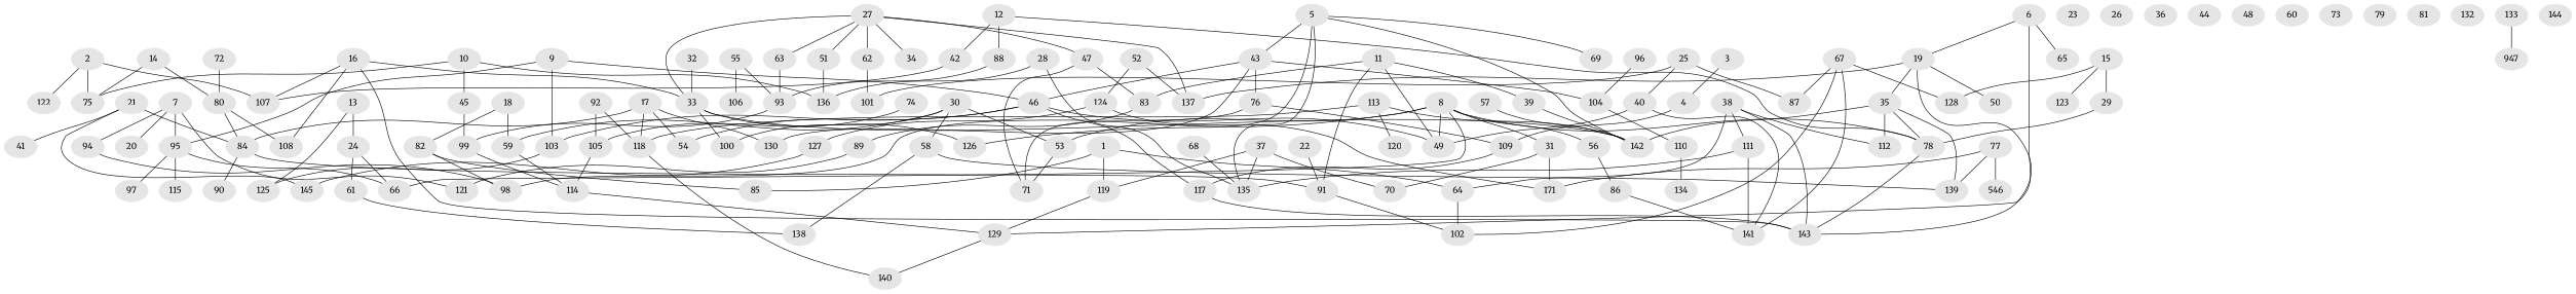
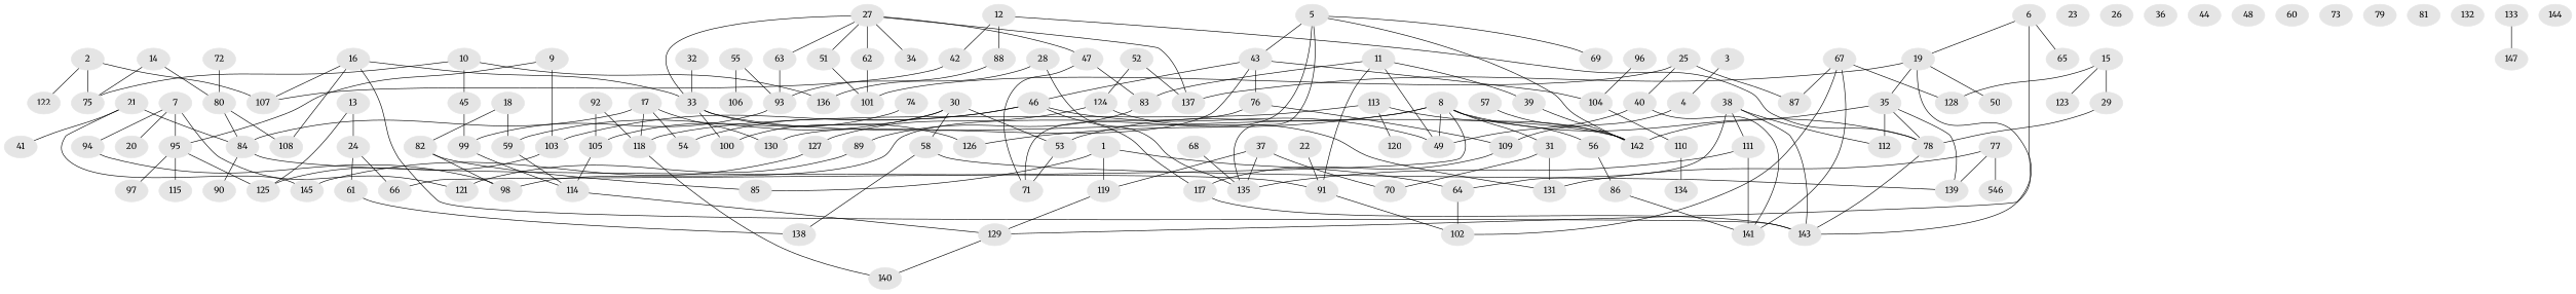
  graph {
    fontname=Merriweather
    node [color=gray90 fontname=Merriweather style=filled]
    edge [fontname=Merriweather]
    1
    64
    85
    119
    102
    129
    2
    75
    107
    122
    3
    4
    109
    117
    5
    43
    69
    71
    135
    142
    46
    130
    76
    104
    6
    19
    65
    143
    35
    50
    137
    140
    7
    20
    94
    95
    121
    98
    125
    97
    115
    8
    31
    49
    53
    56
    66
    78
    126
    70
-   131 [label=171]
+   131
    86
    9
    103
    54
    10
    45
    136
    99
    11
    39
    83
    91
    89
    12
    42
    88
    93
    13
    24
    21
    84
    41
    145
    61
    14
    80
    108
    15
    29
    123
    128
    16
    33
    100
    17
    118
    90
    18
    59
    82
    114
    112
    139
    22
    23
    138
    25
    40
    87
    101
    141
    26
    27
    34
    47
    51
    62
    63
    28
    30
    58
    32
    36
    37
    38
    111
    110
    44
    48
    52
    124
    127
    55
    106
    57
    60
    67
    68
    72
    73
    74
    105
    77
    n135 [label=546]
    79
    81
    92
    96
    134
    113
    120
    132
    133
-   147 [label=947]
+   147
    144
    1 -- 64
    1 -- 85
    1 -- 119
    64 -- 102
    119 -- 129
    129 -- 140
    2 -- 75
    2 -- 107
    2 -- 122
    3 -- 4
    4 -- 109
    109 -- 117
    117 -- 143
    5 -- 43
    5 -- 69
    5 -- 71
    5 -- 135
    5 -- 142
    43 -- 46
    43 -- 130
    43 -- 76
    43 -- 104
    46 -- 117
    46 -- 49
    46 -- 103
    46 -- 54
    76 -- 109
    76 -- 98
    104 -- 110
    6 -- 129
    6 -- 19
    6 -- 65
    19 -- 143
    19 -- 35
    19 -- 50
    19 -- 137
    35 -- 142
    35 -- 78
    35 -- 112
    35 -- 139
    7 -- 20
    7 -- 94
    7 -- 95
    7 -- 121
    94 -- 98
-   95 -- 66
+   95 -- 125
    95 -- 97
    95 -- 115
    8 -- 31
    8 -- 49
    8 -- 53
    8 -- 56
    8 -- 66
    8 -- 78
    8 -- 126
    31 -- 70
    31 -- 131
    53 -- 71
    56 -- 86
    78 -- 143
    86 -- 141
-   9 -- 46
    9 -- 95
    9 -- 103
    103 -- 125
    10 -- 75
    10 -- 45
    10 -- 136
    45 -- 99
    99 -- 114
    11 -- 49
    11 -- 39
    11 -- 83
    11 -- 91
    39 -- 142
    83 -- 89
    91 -- 102
    89 -- 121
    12 -- 78
    12 -- 42
    12 -- 88
    42 -- 107
    88 -- 93
    93 -- 99
    13 -- 125
    13 -- 24
    24 -- 66
    24 -- 61
    21 -- 84
    21 -- 41
    21 -- 145
    84 -- 91
    84 -- 90
    61 -- 138
    14 -- 75
    14 -- 80
    80 -- 84
    80 -- 108
    15 -- 29
    15 -- 123
    15 -- 128
    29 -- 78
    16 -- 107
    16 -- 143
    16 -- 108
    16 -- 33
    33 -- 142
    33 -- 126
    33 -- 100
    17 -- 130
    17 -- 54
    17 -- 84
    17 -- 118
    118 -- 140
    18 -- 59
    18 -- 82
    59 -- 114
    82 -- 85
    82 -- 98
    114 -- 129
    22 -- 91
    25 -- 40
    25 -- 87
    25 -- 101
    40 -- 49
    40 -- 141
    27 -- 137
    27 -- 33
    27 -- 34
    27 -- 47
    27 -- 51
    27 -- 62
    27 -- 63
    47 -- 71
    47 -- 83
-   51 -- 136
+   51 -- 101
    62 -- 101
    63 -- 93
    28 -- 135
    28 -- 136
    30 -- 53
    30 -- 100
    30 -- 59
    30 -- 58
    58 -- 139
    58 -- 138
    32 -- 33
    37 -- 119
    37 -- 135
    37 -- 70
    38 -- 64
    38 -- 143
    38 -- 112
    38 -- 111
    111 -- 135
    111 -- 141
    110 -- 134
    52 -- 137
    52 -- 124
    124 -- 131
    124 -- 127
    127 -- 145
    55 -- 93
    55 -- 106
    57 -- 142
    67 -- 102
    67 -- 128
    67 -- 87
    67 -- 141
    68 -- 135
    72 -- 80
    74 -- 105
    105 -- 114
    77 -- 131
    77 -- 139
    77 -- n135
    92 -- 118
    92 -- 105
    96 -- 104
    113 -- 142
    113 -- 118
    113 -- 120
    133 -- 147
  }
